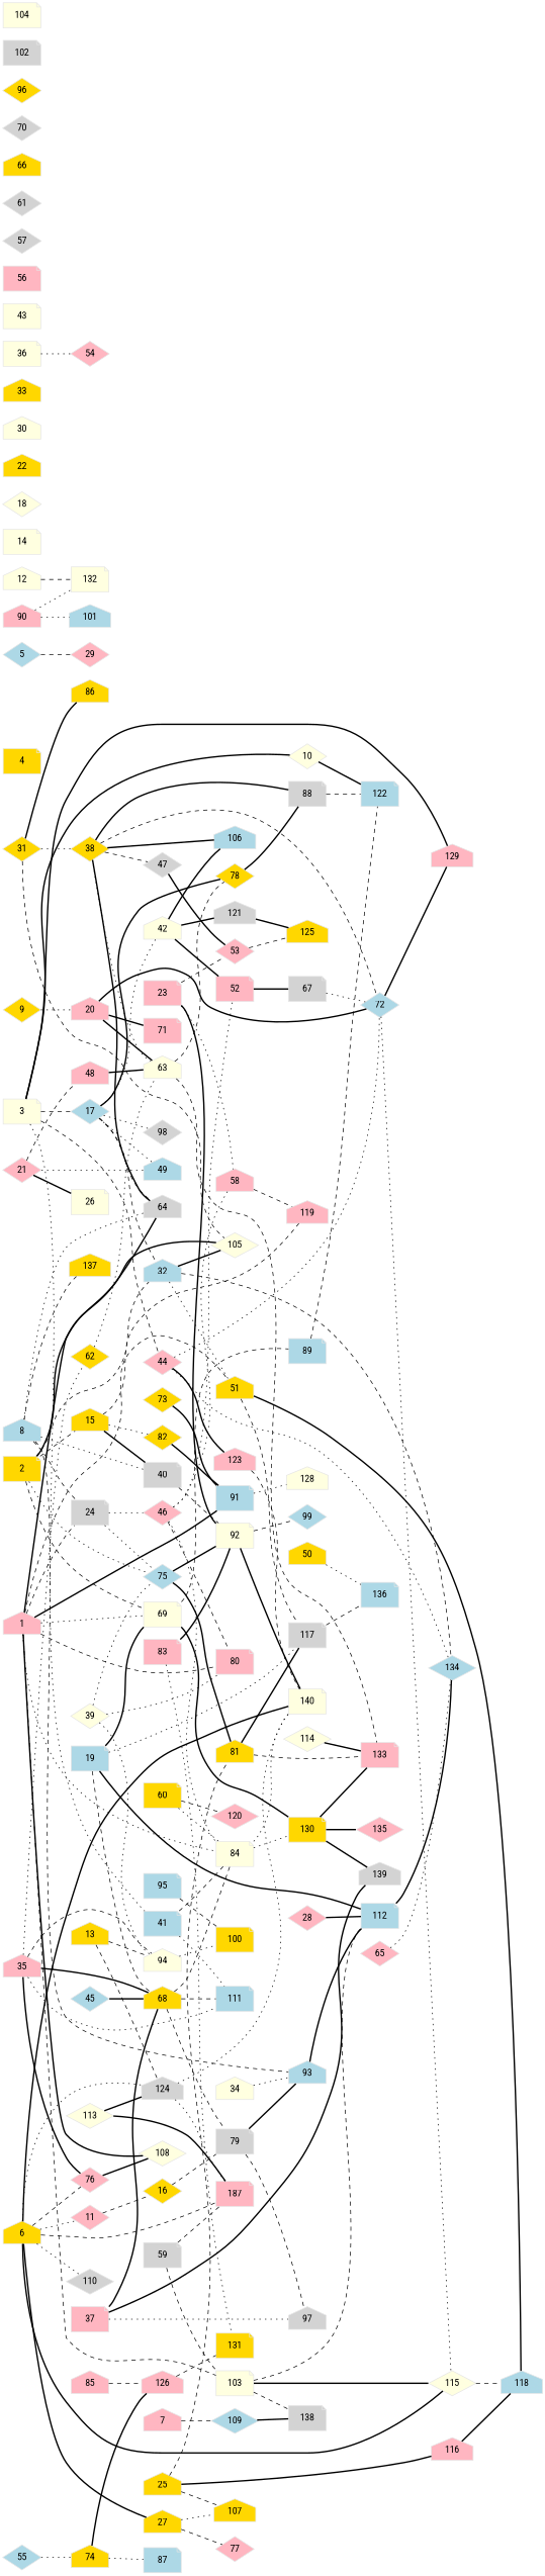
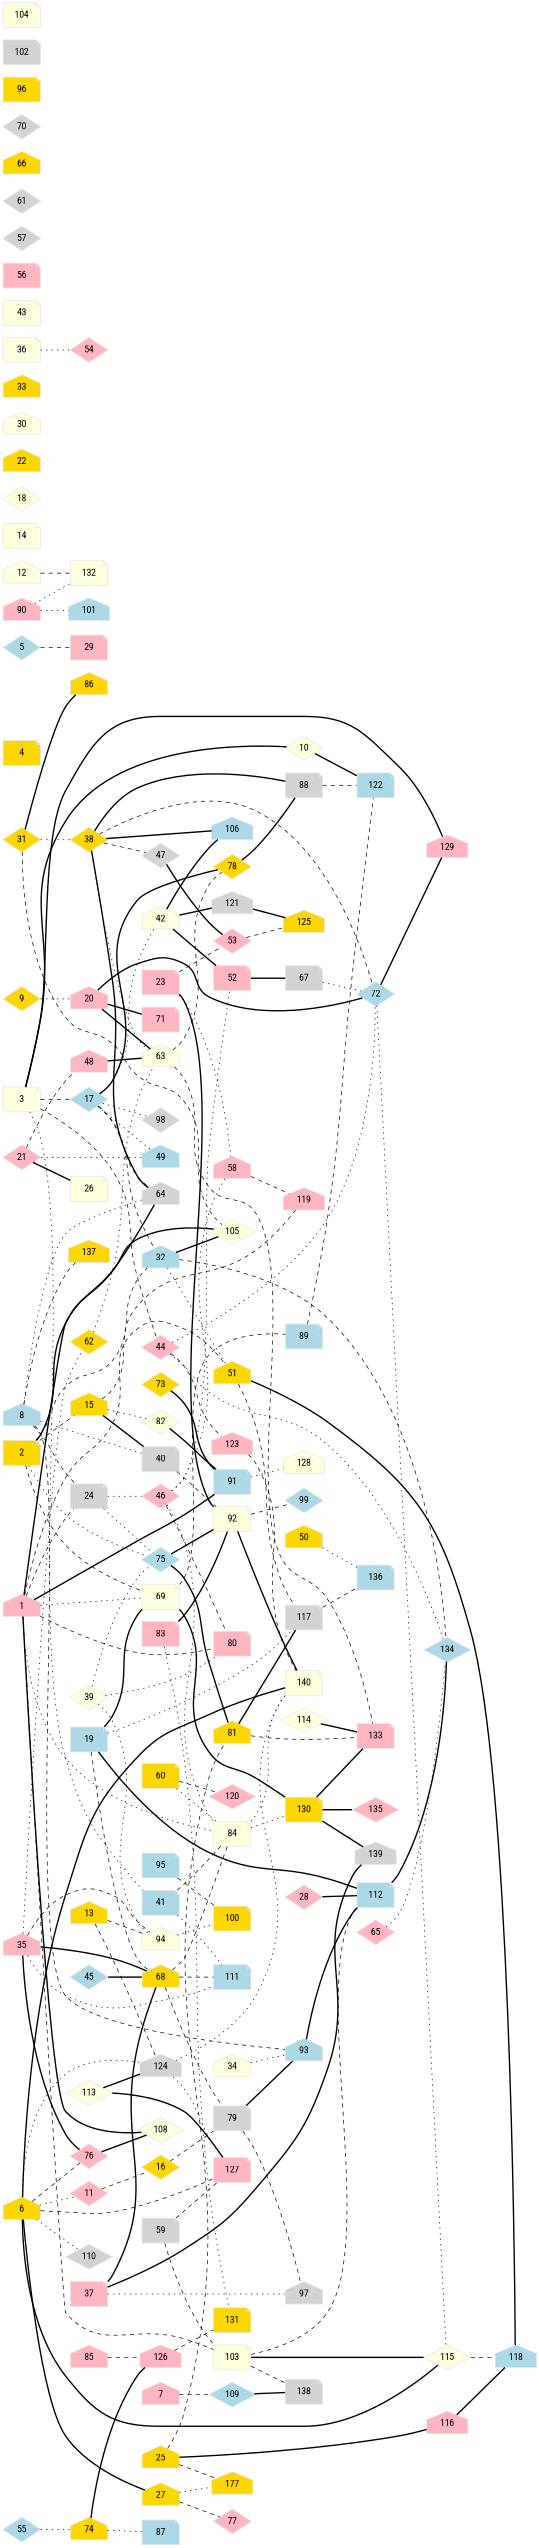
  graph {
    fontname="Roboto Condensed"
    rankdir=LR
    node [color=gray90 fillcolor=lightpink fontname="Roboto Condensed" shape=house style=filled]
    edge [fontname="Roboto Condensed" style=dashed]
    24 [fillcolor=lightgrey shape=note]
    1
    51 [fillcolor=gold]
    64 [fillcolor=lightgrey]
    69 [fillcolor=lightyellow shape=note]
    80 [shape=note]
    84 [fillcolor=lightyellow shape=note]
    91 [fillcolor=lightblue shape=note]
    103 [fillcolor=lightyellow shape=note]
    108 [fillcolor=lightyellow shape=diamond]
    75 [fillcolor=lightblue shape=diamond]
    46 [shape=diamond]
    117 [fillcolor=lightgrey shape=note]
    118 [fillcolor=lightblue]
    89 [fillcolor=lightblue shape=note]
    130 [fillcolor=gold shape=note]
    140 [fillcolor=lightyellow shape=note]
    128 [fillcolor=lightyellow]
    115 [fillcolor=lightyellow shape=diamond]
    112 [fillcolor=lightblue shape=note]
    138 [fillcolor=lightgrey shape=note]
    2 [fillcolor=gold shape=note]
    15 [fillcolor=gold]
    32 [fillcolor=lightblue]
    105 [fillcolor=lightyellow shape=diamond]
    40 [fillcolor=lightgrey shape=note]
-   82 [fillcolor=gold shape=diamond]
+   82 [fillcolor=lightyellow shape=diamond]
    119
    134 [fillcolor=lightblue shape=diamond]
    92 [fillcolor=lightyellow shape=note]
    81 [fillcolor=gold]
    3 [fillcolor=lightyellow shape=note]
    10 [fillcolor=lightyellow shape=diamond]
    17 [fillcolor=lightblue shape=diamond]
    41 [fillcolor=lightblue shape=note]
    44 [shape=diamond]
    129
    122 [fillcolor=lightblue shape=note]
    42 [fillcolor=lightyellow]
    49 [fillcolor=lightblue]
    78 [fillcolor=gold shape=diamond]
    98 [fillcolor=lightgrey shape=diamond]
    111 [fillcolor=lightblue shape=note]
    72 [fillcolor=lightblue shape=diamond]
    123
    4 [fillcolor=gold shape=note]
    5 [fillcolor=lightblue shape=diamond]
-   29 [shape=diamond]
+   29 [shape=note]
    6 [fillcolor=gold]
    11 [shape=diamond]
    27 [fillcolor=gold]
    76 [shape=diamond]
    110 [fillcolor=lightgrey shape=diamond]
    124 [fillcolor=lightgrey]
-   127 [shape=note label=187]
+   127 [shape=note]
    16 [fillcolor=gold shape=diamond]
-   107 [fillcolor=gold]
+   107 [fillcolor=gold label=177]
    77 [shape=diamond]
    109 [fillcolor=lightblue shape=diamond]
    7
    8 [fillcolor=lightblue]
    93 [fillcolor=lightblue]
    137 [fillcolor=gold]
    9 [fillcolor=gold shape=diamond]
    20
    63 [fillcolor=lightyellow]
    71 [shape=note]
    79 [fillcolor=lightgrey shape=note]
    12 [fillcolor=lightyellow]
    132 [fillcolor=lightyellow shape=note]
    13 [fillcolor=gold]
    94 [fillcolor=lightyellow]
    100 [fillcolor=gold shape=note]
    14 [fillcolor=lightyellow shape=note]
    97 [fillcolor=lightgrey]
    106 [fillcolor=lightblue]
    52 [shape=note]
    121 [fillcolor=lightgrey]
    88 [fillcolor=lightgrey shape=note]
    18 [fillcolor=lightyellow shape=diamond]
    19 [fillcolor=lightblue shape=note]
    68 [fillcolor=gold]
    136 [fillcolor=lightblue shape=note]
    133 [shape=note]
    21 [shape=diamond]
    26 [fillcolor=lightyellow shape=note]
    48
    22 [fillcolor=gold]
    23 [shape=note]
    53 [shape=diamond]
    58
    125 [fillcolor=gold]
    99 [fillcolor=lightblue shape=diamond]
    25 [fillcolor=gold]
    116
    28 [shape=diamond]
    30 [fillcolor=lightyellow]
    31 [fillcolor=gold shape=diamond]
    38 [fillcolor=gold shape=diamond]
    86 [fillcolor=gold]
    47 [fillcolor=lightgrey shape=diamond]
    33 [fillcolor=gold]
    34 [fillcolor=lightyellow]
    35
    62 [fillcolor=gold shape=diamond]
    36 [fillcolor=lightyellow shape=note]
    54 [shape=diamond]
    37 [shape=note]
    139 [fillcolor=lightgrey]
    39 [fillcolor=lightyellow shape=diamond]
    67 [fillcolor=lightgrey shape=note]
    43 [fillcolor=lightyellow shape=note]
    45 [fillcolor=lightblue shape=diamond]
    50 [fillcolor=gold]
    55 [fillcolor=lightblue shape=diamond]
    74 [fillcolor=gold]
    87 [fillcolor=lightblue shape=note]
    126
    56 [shape=note]
    57 [fillcolor=lightgrey shape=diamond]
    59 [fillcolor=lightgrey shape=note]
    60 [fillcolor=gold shape=note]
    120 [shape=diamond]
    61 [fillcolor=lightgrey shape=diamond]
    65 [shape=diamond]
    66 [fillcolor=gold]
    135 [shape=diamond]
    70 [fillcolor=lightgrey shape=diamond]
    73 [fillcolor=gold shape=diamond]
    131 [fillcolor=gold shape=note]
    83 [shape=note]
    85
    90
    101 [fillcolor=lightblue]
    95 [fillcolor=lightblue shape=note]
-   96 [fillcolor=gold shape=diamond]
+   96 [fillcolor=gold shape=note]
    102 [fillcolor=lightgrey shape=note]
    104 [fillcolor=lightyellow shape=note]
    113 [fillcolor=lightyellow shape=diamond]
    114 [fillcolor=lightyellow shape=diamond]
    24 -- 75 [style=dotted]
    24 -- 46 [style=dotted]
    1 -- 24
    1 -- 51
    1 -- 64 [style=bold]
    1 -- 69 [style=dotted]
    1 -- 80
    1 -- 84 [style=dotted]
    1 -- 91 [style=bold]
    1 -- 103
    1 -- 108 [style=bold]
    51 -- 117
    51 -- 118 [style=bold]
    69 -- 89
    69 -- 130 [style=bold]
    84 -- 130 [style=dotted]
    84 -- 140 [style=dotted]
    91 -- 128 [style=dotted]
    103 -- 115 [style=bold]
    103 -- 112
    103 -- 138
    75 -- 92 [style=bold]
    75 -- 81 [style=bold]
    46 -- 80
    46 -- 84 [style=dotted]
    46 -- 52 [style=dotted]
    46 -- 58 [style=dotted]
    117 -- 136
    89 -- 122
    130 -- 133 [style=bold]
    130 -- 139 [style=bold]
    130 -- 135 [style=bold]
    115 -- 118
    112 -- 134 [style=bold]
    2 -- 69
    2 -- 75 [style=dotted]
    2 -- 15
    2 -- 32
    2 -- 105 [style=bold]
    15 -- 40 [style=bold]
    15 -- 82 [style=dotted]
    15 -- 119
    32 -- 51 [style=dotted]
    32 -- 105 [style=bold]
    32 -- 134
    40 -- 92
    82 -- 91 [style=bold]
    92 -- 140 [style=bold]
    92 -- 99
    81 -- 117 [style=bold]
    81 -- 133
    3 -- 10 [style=bold]
    3 -- 17
    3 -- 41 [style=dotted]
    3 -- 44
    3 -- 129 [style=bold]
    10 -- 122 [style=bold]
    17 -- 64
    17 -- 32
    17 -- 42 [style=dotted]
    17 -- 49 [style=dotted]
    17 -- 78 [style=bold]
    17 -- 98 [style=dotted]
    41 -- 84
    41 -- 111 [style=dotted]
    44 -- 134 [style=dotted]
    44 -- 72 [style=dotted]
-   44 -- 123 [style=bold]
+   44 -- 123
    42 -- 106 [style=bold]
    42 -- 52 [style=bold]
    42 -- 121 [style=bold]
    78 -- 88 [style=bold]
    72 -- 115 [style=dotted]
    72 -- 129 [style=bold]
    123 -- 140
    5 -- 29
    6 -- 140 [style=bold]
    6 -- 115 [style=bold]
    6 -- 11 [style=dotted]
    6 -- 27 [style=bold]
    6 -- 76
    6 -- 110 [style=dotted]
    6 -- 124 [style=dotted]
    6 -- 127
    11 -- 16
    27 -- 107 [style=dotted]
    27 -- 77
    76 -- 108 [style=bold]
    124 -- 140 [style=dotted]
    124 -- 127 [style=dotted]
    16 -- 79
    109 -- 138 [style=bold]
    7 -- 109
    8 -- 24
    8 -- 64 [style=dotted]
    8 -- 40 [style=dotted]
    8 -- 93
    8 -- 137
    93 -- 112 [style=bold]
    9 -- 20 [style=dotted]
    20 -- 72 [style=bold]
    20 -- 63 [style=bold]
    20 -- 71 [style=bold]
    63 -- 78
    63 -- 133
    79 -- 93 [style=bold]
    79 -- 97
    12 -- 132
    13 -- 124
    13 -- 94
    94 -- 100 [style=dotted]
    52 -- 67 [style=bold]
    121 -- 125 [style=bold]
    88 -- 122
    19 -- 69 [style=bold]
    19 -- 117 [style=dotted]
    19 -- 112 [style=bold]
    19 -- 68
    68 -- 84
    68 -- 111
    68 -- 79
    21 -- 49 [style=dotted]
    21 -- 26 [style=bold]
    21 -- 48
    48 -- 63 [style=bold]
    23 -- 92 [style=bold]
    23 -- 53
    23 -- 58 [style=dotted]
    53 -- 125
    58 -- 119
    25 -- 81
    25 -- 107
    25 -- 116 [style=bold]
    116 -- 118 [style=bold]
    28 -- 112 [style=bold]
    31 -- 105
    31 -- 38 [style=dotted]
    31 -- 86 [style=bold]
    38 -- 64 [style=bold]
    38 -- 72
    38 -- 63 [style=dotted]
    38 -- 106 [style=bold]
    38 -- 88 [style=bold]
    38 -- 47
    47 -- 53 [style=bold]
    34 -- 93 [style=dotted]
    35 -- 111 [style=dotted]
    35 -- 76 [style=bold]
    35 -- 94
    35 -- 68 [style=bold]
    35 -- 62 [style=dotted]
    62 -- 63 [style=dotted]
    36 -- 54 [style=dotted]
    37 -- 97 [style=dotted]
    37 -- 68 [style=bold]
    37 -- 139 [style=bold]
    39 -- 80 [style=dotted]
    39 -- 75 [style=dotted]
    39 -- 94 [style=dotted]
    67 -- 72 [style=dotted]
    45 -- 68 [style=bold]
    50 -- 136 [style=dotted]
    55 -- 74 [style=dotted]
    74 -- 87 [style=dotted]
    74 -- 126 [style=bold]
    126 -- 131
    59 -- 103
    59 -- 127
    60 -- 84 [style=dotted]
    60 -- 120
    65 -- 134 [style=dotted]
    73 -- 91 [style=bold]
    83 -- 92 [style=bold]
    83 -- 131 [style=dotted]
    85 -- 126
    90 -- 132 [style=dotted]
    90 -- 101 [style=dotted]
    95 -- 100
    113 -- 124 [style=bold]
    113 -- 127 [style=bold]
    114 -- 133 [style=bold]
  }
